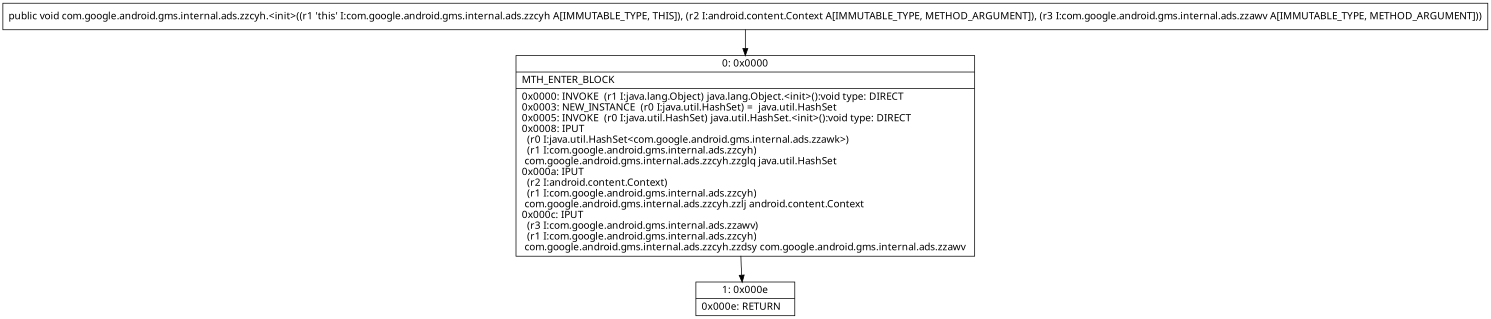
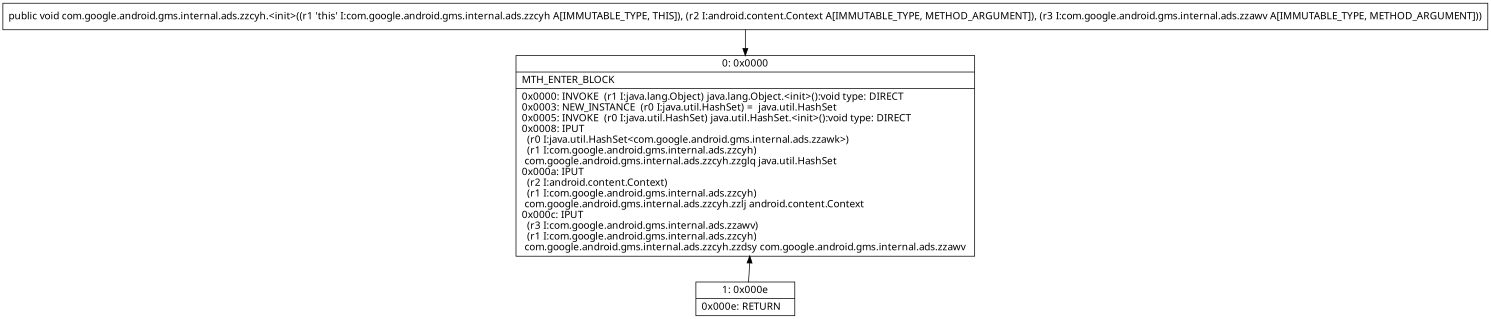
  digraph {
    fontname="Noto Sans"
    node [shape=record fontname="Noto Sans"]
    edge [fontname="Noto Sans"]
    n1 [label="{0\:\ 0x0000|MTH_ENTER_BLOCK\l|0x0000: INVOKE  (r1 I:java.lang.Object) java.lang.Object.\<init\>():void type: DIRECT \l0x0003: NEW_INSTANCE  (r0 I:java.util.HashSet) =  java.util.HashSet \l0x0005: INVOKE  (r0 I:java.util.HashSet) java.util.HashSet.\<init\>():void type: DIRECT \l0x0008: IPUT  \l  (r0 I:java.util.HashSet\<com.google.android.gms.internal.ads.zzawk\>)\l  (r1 I:com.google.android.gms.internal.ads.zzcyh)\l com.google.android.gms.internal.ads.zzcyh.zzglq java.util.HashSet \l0x000a: IPUT  \l  (r2 I:android.content.Context)\l  (r1 I:com.google.android.gms.internal.ads.zzcyh)\l com.google.android.gms.internal.ads.zzcyh.zzlj android.content.Context \l0x000c: IPUT  \l  (r3 I:com.google.android.gms.internal.ads.zzawv)\l  (r1 I:com.google.android.gms.internal.ads.zzcyh)\l com.google.android.gms.internal.ads.zzcyh.zzdsy com.google.android.gms.internal.ads.zzawv \l}"]
    n2 [label="{1\:\ 0x000e|0x000e: RETURN   \l}"]
    n3 [label="{public void com.google.android.gms.internal.ads.zzcyh.\<init\>((r1 'this' I:com.google.android.gms.internal.ads.zzcyh A[IMMUTABLE_TYPE, THIS]), (r2 I:android.content.Context A[IMMUTABLE_TYPE, METHOD_ARGUMENT]), (r3 I:com.google.android.gms.internal.ads.zzawv A[IMMUTABLE_TYPE, METHOD_ARGUMENT])) }"]
-   n1 -> n2
+   n2 -> n1
    n3 -> n1
  }
